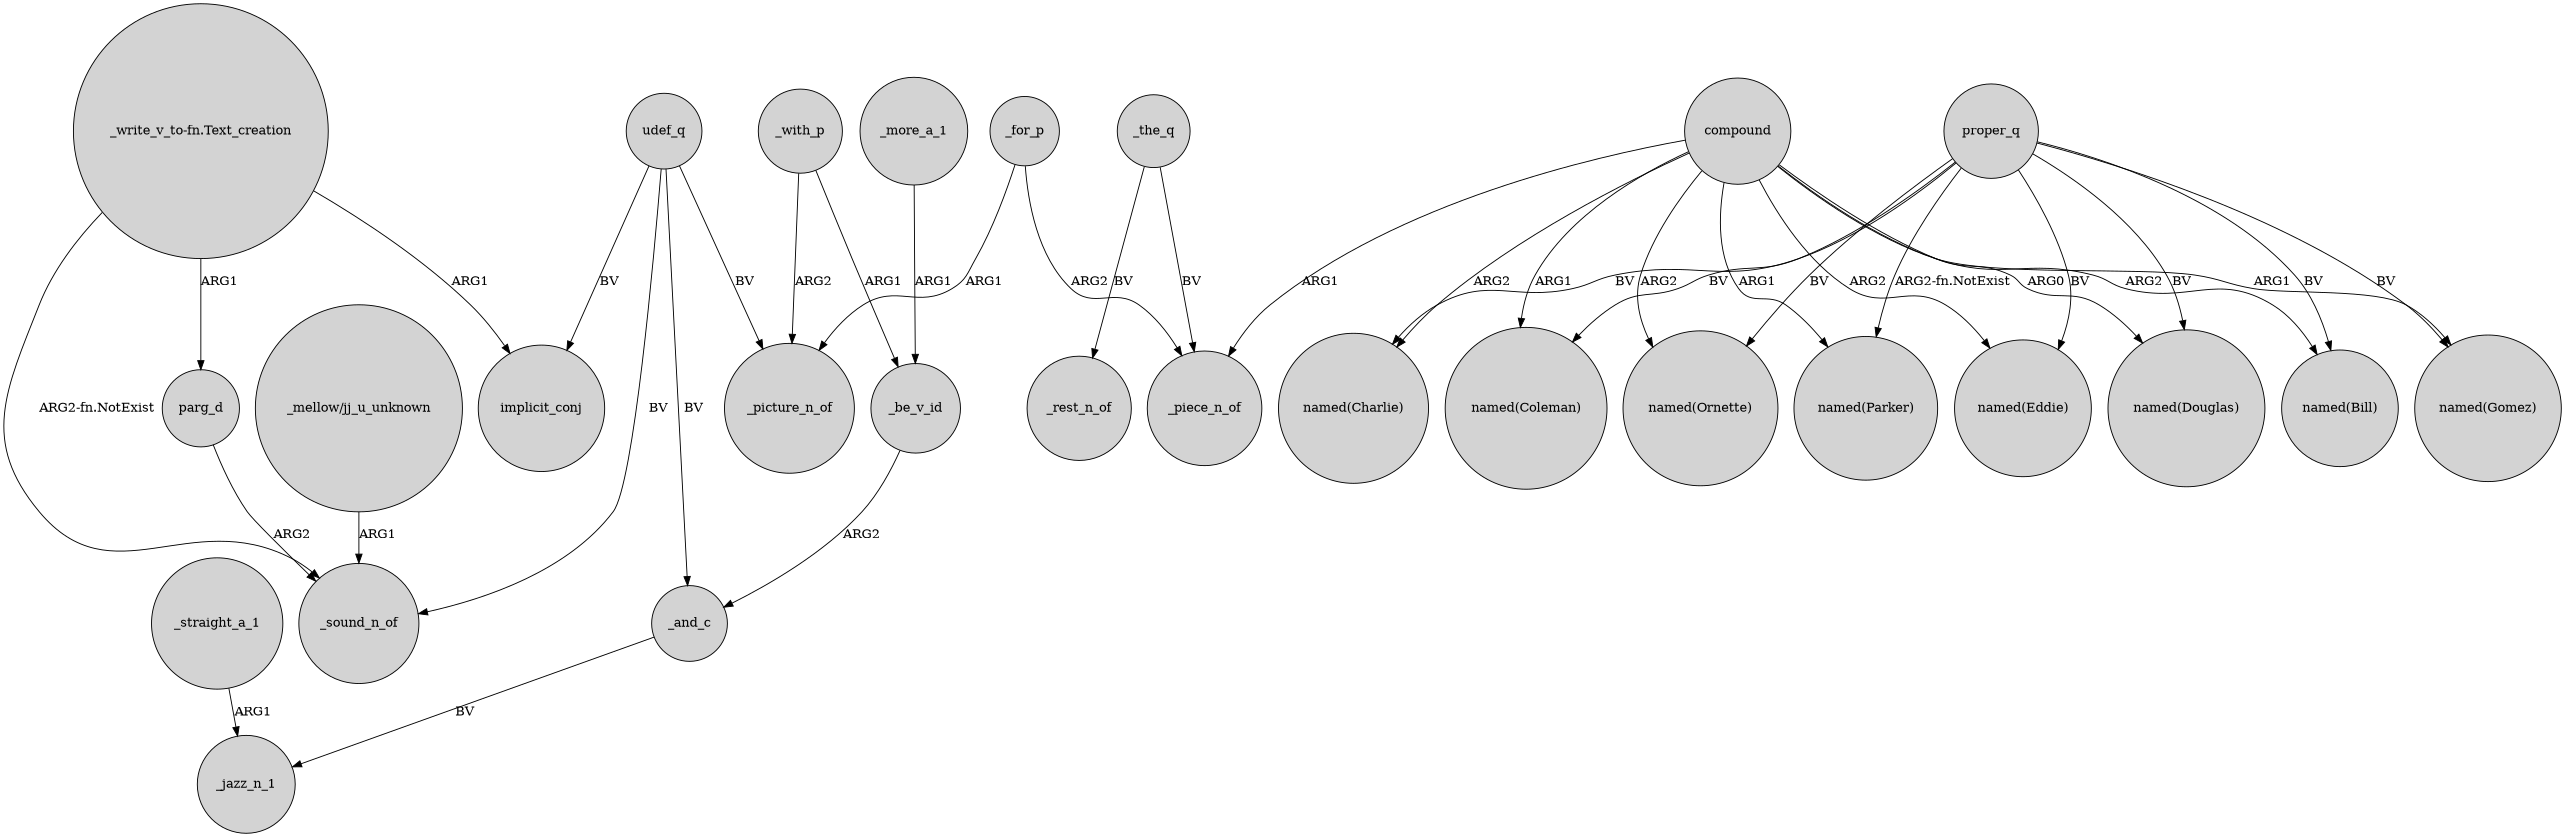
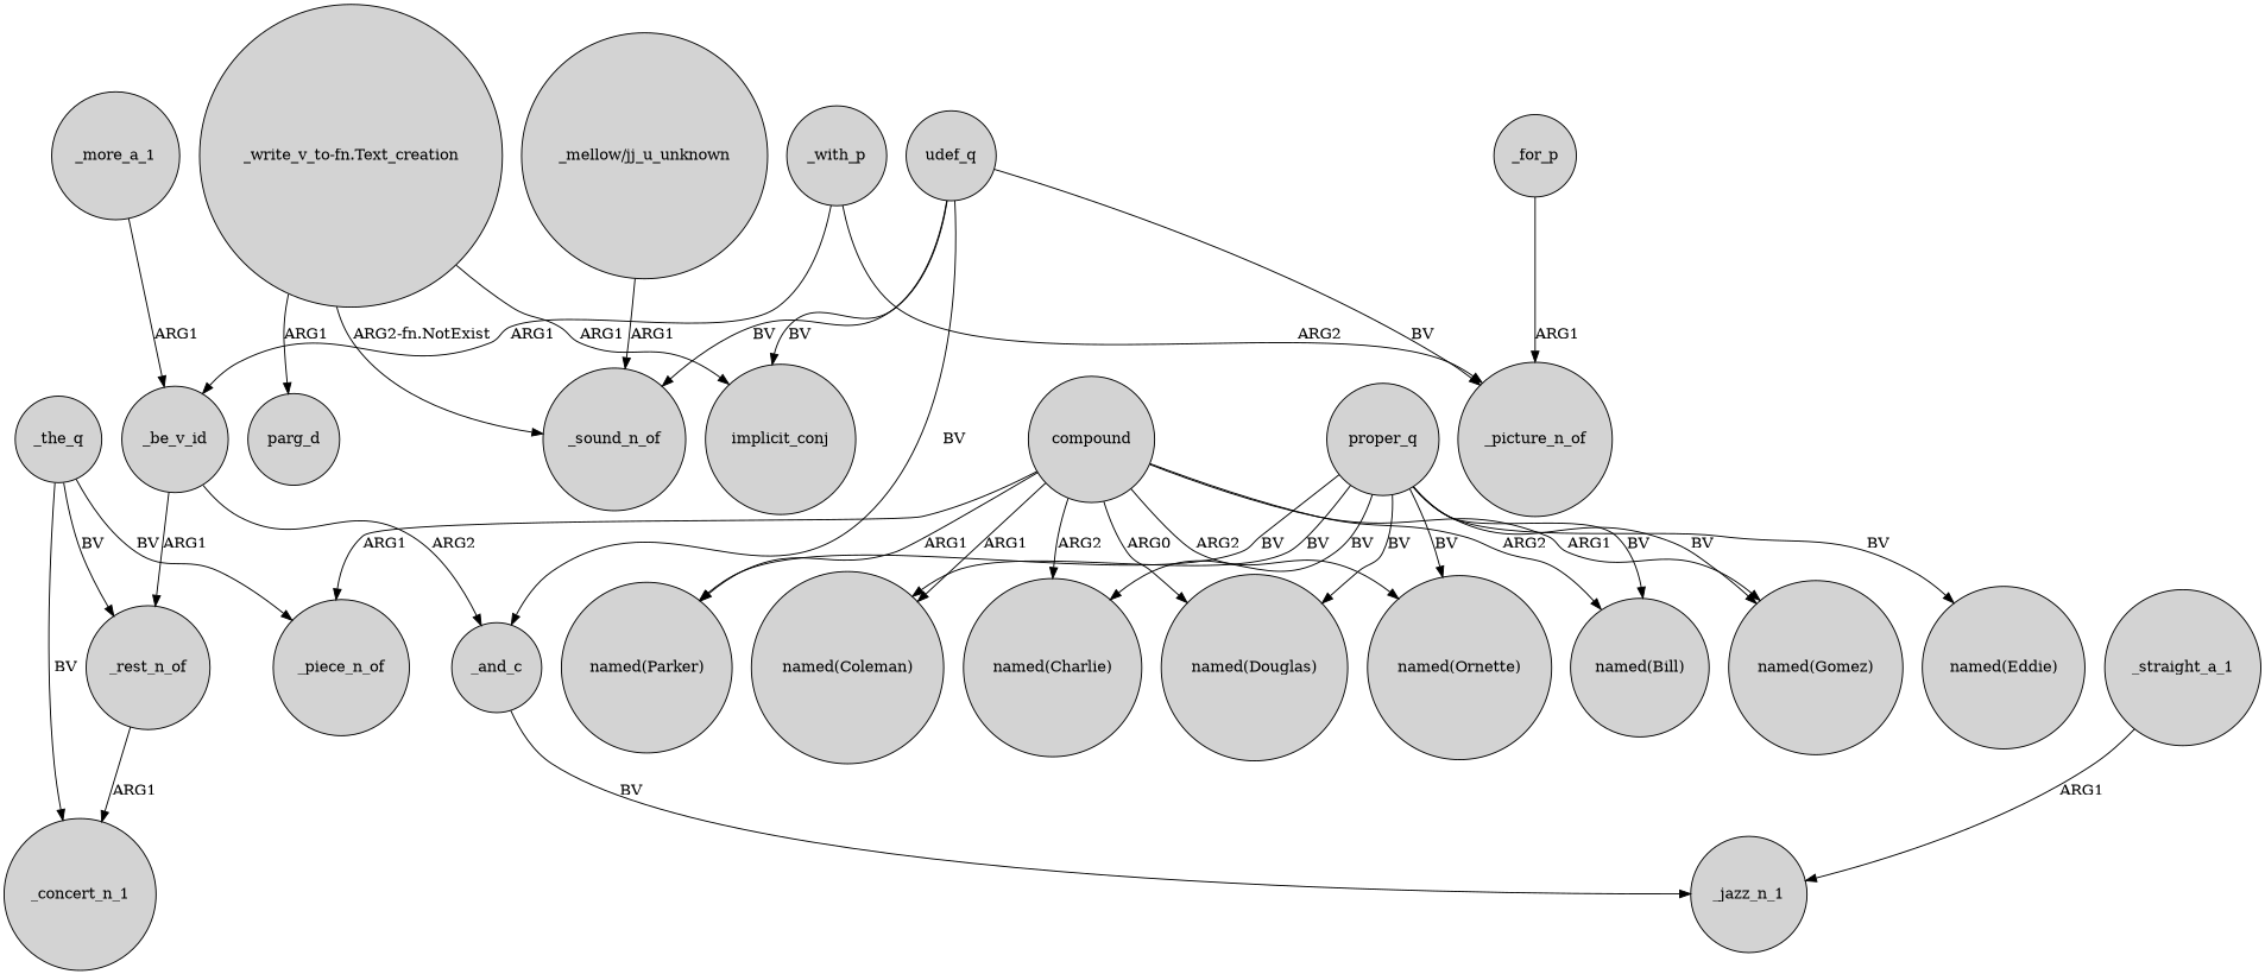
  digraph {
    node [shape=circle style=filled]
    _be_v_id
    _rest_n_of
    _and_c
+   _concert_n_1
    _jazz_n_1
    proper_q
    "named(Parker)"
    "named(Gomez)"
    "named(Ornette)"
    "named(Charlie)"
    "named(Bill)"
    "named(Eddie)"
    "named(Coleman)"
    "named(Douglas)"
    parg_d
    _sound_n_of
    "_write_v_to-fn.Text_creation"
    implicit_conj
    _the_q
    _piece_n_of
    compound
    "_mellow/jj_u_unknown"
    _with_p
    _picture_n_of
    udef_q
    _straight_a_1
    _for_p
    _more_a_1
+   _be_v_id -> _rest_n_of [label=ARG1]
    _be_v_id -> _and_c [label=ARG2]
+   _rest_n_of -> _concert_n_1 [label=ARG1]
    _and_c -> _jazz_n_1 [label=BV]
-   proper_q -> "named(Parker)" [label="ARG2-fn.NotExist"]
+   proper_q -> "named(Parker)" [label=BV]
    proper_q -> "named(Gomez)" [label=BV]
    proper_q -> "named(Ornette)" [label=BV]
    proper_q -> "named(Charlie)" [label=BV]
    proper_q -> "named(Bill)" [label=BV]
    proper_q -> "named(Eddie)" [label=BV]
    proper_q -> "named(Coleman)" [label=BV]
    proper_q -> "named(Douglas)" [label=BV]
-   parg_d -> _sound_n_of [label=ARG2]
    "_write_v_to-fn.Text_creation" -> parg_d [label=ARG1]
    "_write_v_to-fn.Text_creation" -> _sound_n_of [label="ARG2-fn.NotExist"]
    "_write_v_to-fn.Text_creation" -> implicit_conj [label=ARG1]
    _the_q -> _rest_n_of [label=BV]
+   _the_q -> _concert_n_1 [label=BV]
    _the_q -> _piece_n_of [label=BV]
    compound -> "named(Parker)" [label=ARG1]
    compound -> "named(Gomez)" [label=ARG1]
    compound -> "named(Ornette)" [label=ARG2]
    compound -> "named(Charlie)" [label=ARG2]
    compound -> "named(Bill)" [label=ARG2]
-   compound -> "named(Eddie)" [label=ARG2]
    compound -> "named(Coleman)" [label=ARG1]
    compound -> "named(Douglas)" [label=ARG0]
    compound -> _piece_n_of [label=ARG1]
    "_mellow/jj_u_unknown" -> _sound_n_of [label=ARG1]
    _with_p -> _be_v_id [label=ARG1]
    _with_p -> _picture_n_of [label=ARG2]
    udef_q -> _and_c [label=BV]
    udef_q -> _sound_n_of [label=BV]
    udef_q -> implicit_conj [label=BV]
    udef_q -> _picture_n_of [label=BV]
    _straight_a_1 -> _jazz_n_1 [label=ARG1]
-   _for_p -> _piece_n_of [label=ARG2]
    _for_p -> _picture_n_of [label=ARG1]
    _more_a_1 -> _be_v_id [label=ARG1]
  }
